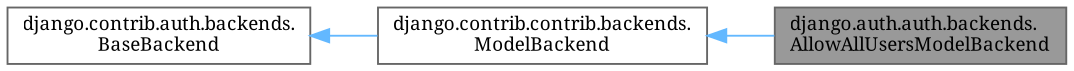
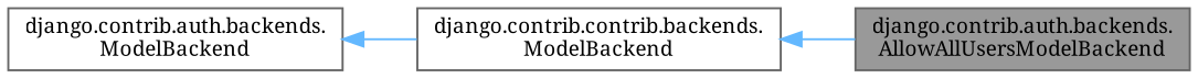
  digraph {
    fontname="Noto Serif"
    rankdir=LR
    node [color=gray40 fillcolor=white fontname="Noto Serif" fontsize=10 shape=box style=filled]
    edge [color=steelblue1 dir=back fontname="Noto Serif" fontsize=10 labelfontname=Helvetica labelfontsize=10 style=solid]
-   n1 [fillcolor=grey60 fontcolor=black height=0.2 label="django.auth.auth.backends.\lAllowAllUsersModelBackend" width=0.4]
+   n1 [fillcolor=grey60 fontcolor=black height=0.2 label="django.contrib.auth.backends.\lAllowAllUsersModelBackend" width=0.4]
    n2 [height=0.2 label="django.contrib.contrib.backends.\lModelBackend" width=0.4]
-   n3 [height=0.2 label="django.contrib.auth.backends.\lBaseBackend" width=0.4]
+   n3 [height=0.2 label="django.contrib.auth.backends.\lModelBackend" width=0.4]
    n2 -> n1
    n3 -> n2
  }
